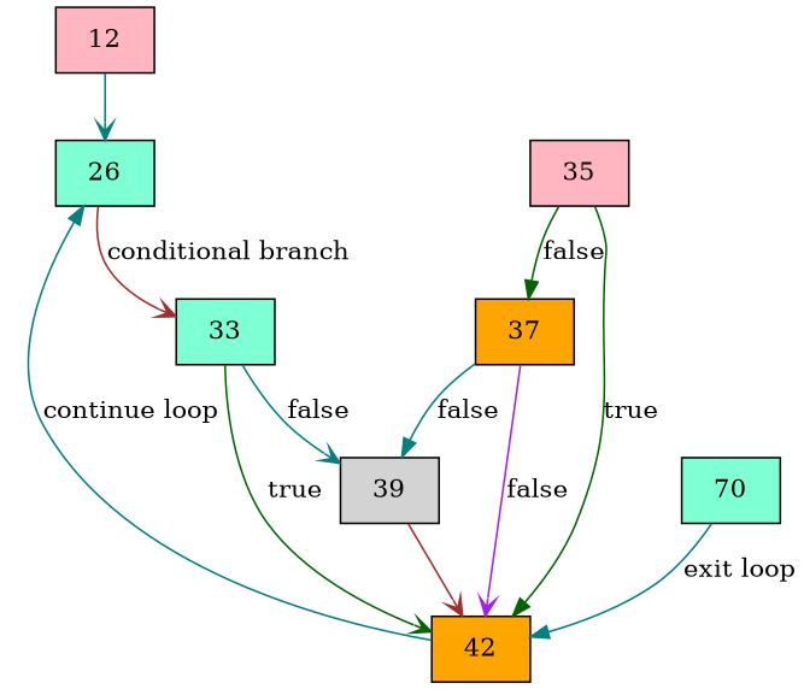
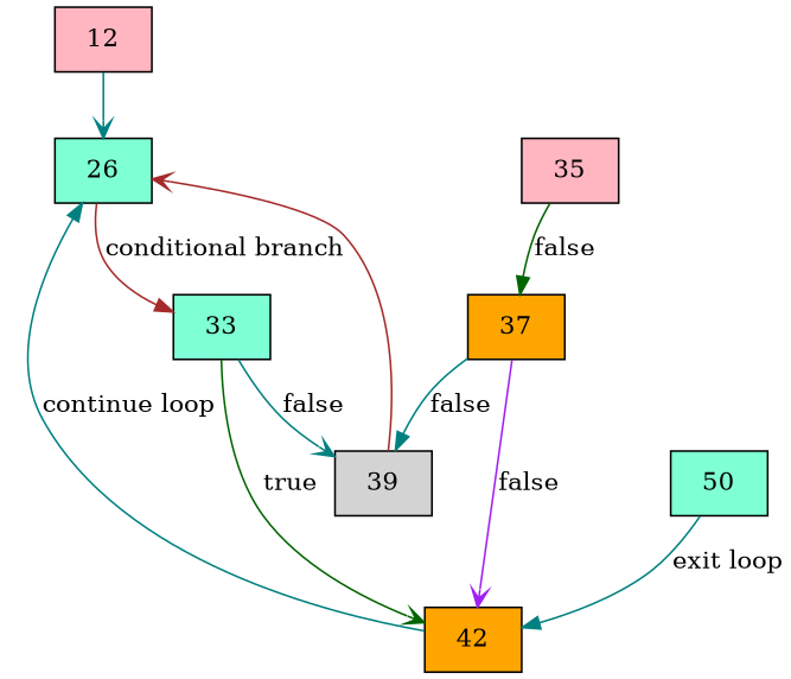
  digraph {
    node [fillcolor=aquamarine shape=box style=filled]
    edge [arrowhead=vee color=teal]
    n1 [fillcolor=lightpink label=12]
    n2 [label=26]
    n3 [label=33]
    n4 [fillcolor=orange label=42]
    n5 [fillcolor=lightgrey label=39]
    n6 [fillcolor=lightpink label=35]
    n7 [fillcolor=orange label=37]
-   n8 [label=70]
+   n8 [label=50]
    n1 -> n2
-   n2 -> n3 [color=brown label="conditional branch"]
+   n2 -> n3 [arrowhead=normal color=brown label="conditional branch"]
    n3 -> n4 [color=darkgreen label=true]
    n3 -> n5 [label=false]
    n4 -> n2 [arrowhead=normal label="continue loop"]
-   n5 -> n4 [color=brown]
-   n6 -> n4 [arrowhead=normal color=darkgreen label=true]
+   n5 -> n2 [color=brown]
    n6 -> n7 [arrowhead=normal color=darkgreen label=false]
    n7 -> n4 [color=purple label=false]
    n7 -> n5 [arrowhead=normal label=false]
    n8 -> n4 [arrowhead=normal label="exit loop"]
  }
